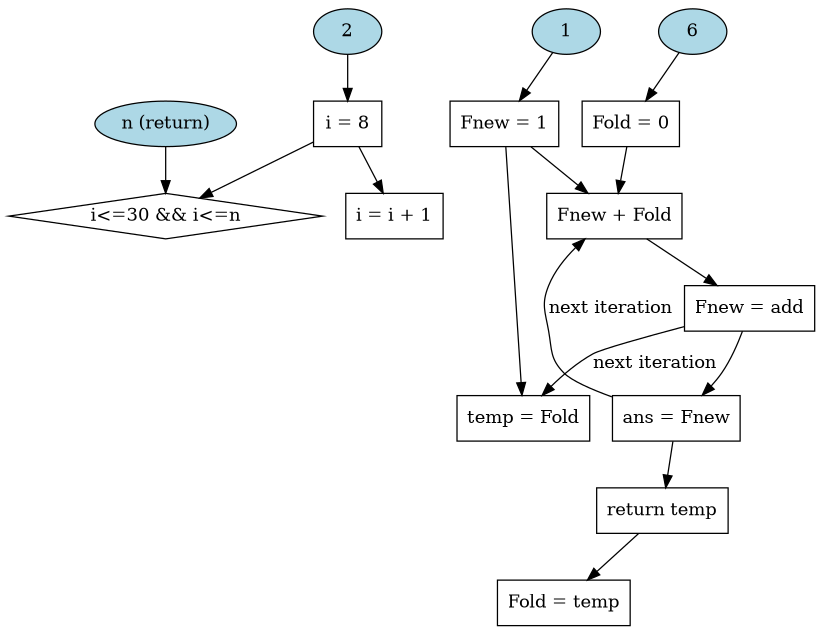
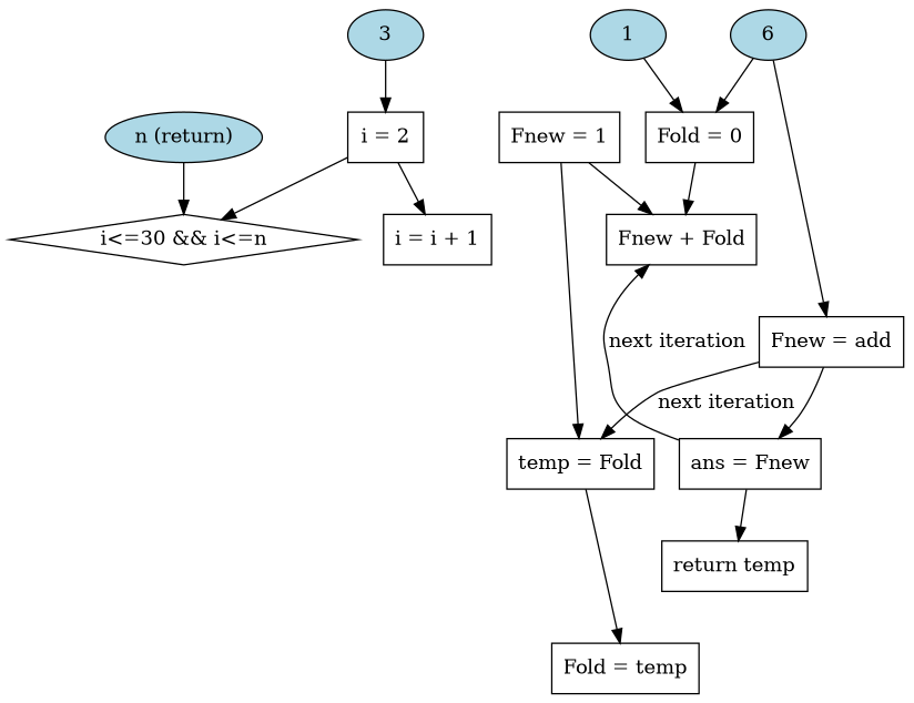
  digraph {
    node [shape=box]
    n1 [fillcolor=lightblue label="n (return)" shape=ellipse style=filled]
    n2 [label="i<=30 && i<=n" shape=diamond]
    n3 [fillcolor=lightblue label=1 shape=ellipse style=filled]
    n4 [label="Fnew = 1"]
    n5 [label="temp = Fold"]
    n6 [label="Fnew + Fold"]
    n7 [fillcolor=lightblue label=6 shape=ellipse style=filled]
    n8 [label="Fold = 0"]
-   n9 [fillcolor=lightblue label=2 shape=ellipse style=filled]
-   n10 [label="i = 8"]
+   n9 [fillcolor=lightblue label=3 shape=ellipse style=filled]
+   n10 [label="i = 2"]
    n11 [label="i = i + 1"]
    n12 [label="Fold = temp"]
    n13 [label="Fnew = add"]
    n14 [label="ans = Fnew"]
    n15 [label="return temp"]
    n1 -> n2
-   n3 -> n4
+   n3 -> n8
    n4 -> n5
    n4 -> n6
-   n15 -> n12
-   n6 -> n13
+   n5 -> n12
+   n7 -> n13
    n7 -> n8
    n8 -> n6
    n9 -> n10
    n10 -> n2
    n10 -> n11
    n13 -> n5 [label="next iteration"]
    n13 -> n14
    n14 -> n6 [label="next iteration"]
    n14 -> n15
  }
